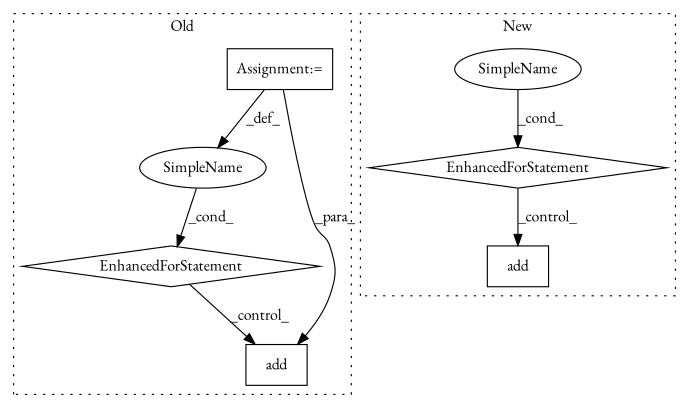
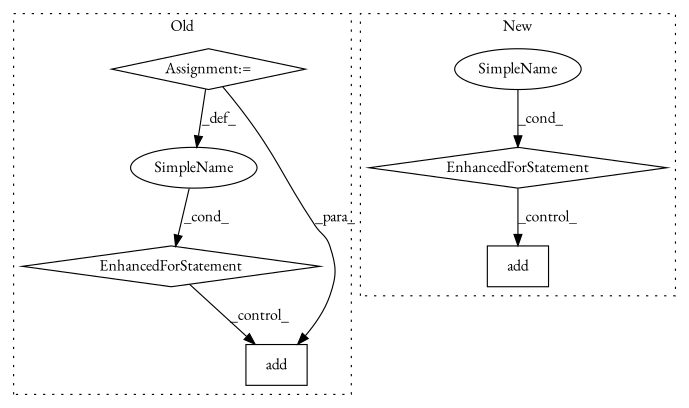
  digraph {
    fontname="EB Garamond"
    node [a=70 l="61,2" s="4111,4205" shape=box fontname="EB Garamond"]
    edge [fontname="EB Garamond"]
    n1 [label=EnhancedForStatement shape=diamond]
-   n2 [a=7 label="Assignment:="]
+   n2 [a=7 label="Assignment:=" shape=diamond]
    n3 [a=42 l=9 label=SimpleName s=4176 shape=ellipse]
    n4 [a=32 l="4,1" label=add s="4235,4420"]
    n5 [a=32 l="4,1" label=add s="7342,7520"]
    n6 [l="53,2" label=EnhancedForStatement s="7237,7320" shape=diamond]
    n7 [a=42 l=1 label=SimpleName s=7294 shape=ellipse]
    subgraph cluster_1 {
      label=Old
      style=dotted
      n1
      n2
      n3
      n4
    }
    subgraph cluster_2 {
      label=New
      style=dotted
      n5
      n6
      n7
    }
    n1 -> n4 [label=_control_]
    n2 -> n3 [label=_def_]
    n2 -> n4 [label=_para_]
    n3 -> n1 [label=_cond_]
    n6 -> n5 [label=_control_]
    n7 -> n6 [label=_cond_]
  }
